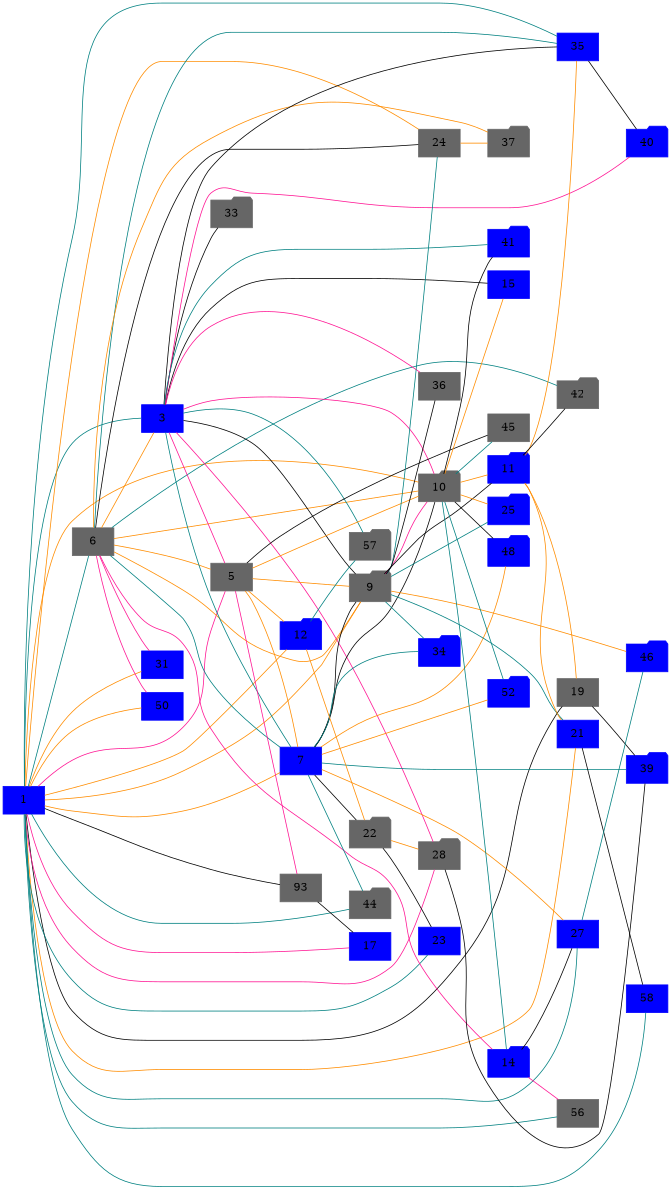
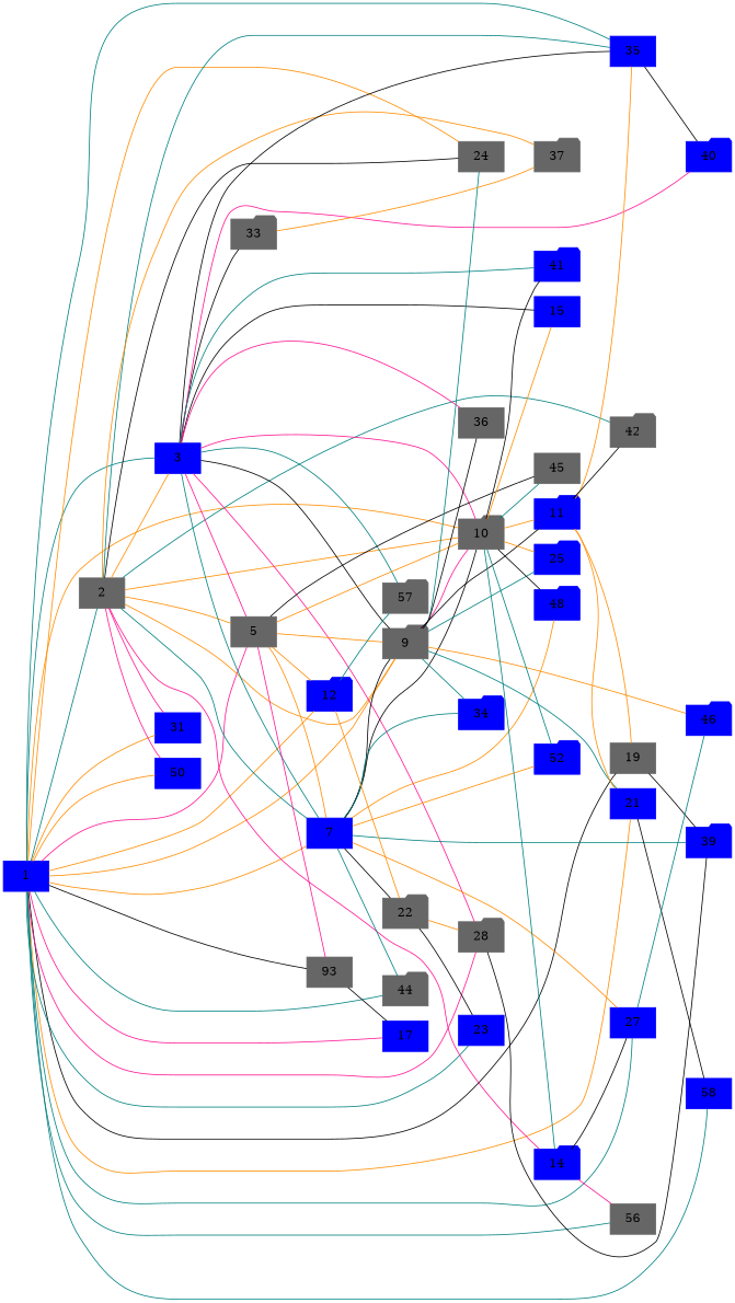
  graph {
    rankdir=LR
    node [color=blue shape=box style=filled]
    edge [color=darkorange]
    1 [super="+6"]
-   2 [color=gray40 super="+47" label=6]
+   2 [color=gray40 super="+47"]
    3 [super="+4"]
    5 [color=gray40 super="+16"]
    7 [super="+8"]
    9 [color=gray40 shape=folder super="+20"]
    10 [color=gray40 shape=folder super="+49"]
    12 [shape=folder super="+55"]
    n9 [color=gray40 label=93 super="+29"]
    17
    19 [color=gray40 super="+51"]
    21 [super="+53"]
    23
    24 [color=gray40 super="+26"]
    27
    28 [color=gray40 shape=folder super="+54"]
    31
    35 [super="+38"]
    44 [color=gray40 shape=folder]
    50
    56 [color=gray40]
    58
    14 [shape=folder super="+30"]
    37 [color=gray40 shape=folder]
    42 [color=gray40 shape=folder]
    15
    33 [color=gray40 shape=folder]
    36 [color=gray40]
    40 [shape=folder]
    41 [shape=folder]
    57 [color=gray40 shape=folder]
    45 [color=gray40]
    22 [color=gray40 shape=folder super="+32"]
    34 [shape=folder]
    39 [shape=folder super="+43"]
    48 [shape=folder]
    52 [shape=folder]
    11 [shape=folder super="+59"]
    25 [shape=folder]
    46 [shape=folder]
    1 -- 2 [color=teal weight=2]
    1 -- 3 [color=teal weight=4]
    1 -- 5 [color=deeppink weight=2]
    1 -- 7 [weight=4]
    1 -- 9 [weight=2]
    1 -- 10 [weight=3]
    1 -- 12 [weight=2]
    1 -- n9 [color=black weight=2]
    1 -- 17 [color=deeppink]
    1 -- 19 [color=black weight=2]
    1 -- 21
    1 -- 23 [color=teal]
    1 -- 24
    1 -- 27 [color=teal]
    1 -- 28 [color=deeppink]
    1 -- 31
    1 -- 35 [color=teal]
    1 -- 44 [color=teal]
    1 -- 50
    1 -- 56 [color=teal]
    1 -- 58 [color=teal]
    2 -- 3 [weight=2]
    2 -- 5
    2 -- 7 [color=teal weight=2]
    2 -- 9
    2 -- 10
    2 -- 24 [color=black]
    2 -- 31 [color=deeppink]
    2 -- 35 [color=teal weight=2]
    2 -- 50 [color=deeppink]
    2 -- 14 [color=deeppink]
    2 -- 37
    2 -- 42 [color=teal]
    3 -- 5 [color=deeppink weight=2]
    3 -- 7 [color=teal weight=4]
    3 -- 9 [color=black weight=2]
    3 -- 10 [color=deeppink weight=2]
    3 -- 28 [color=deeppink]
    3 -- 35 [color=black]
    3 -- 15 [color=black]
    3 -- 33 [color=black weight=2]
    3 -- 36 [color=deeppink]
    3 -- 40 [color=deeppink]
    3 -- 41 [color=teal]
    3 -- 57 [color=teal]
    5 -- 7 [weight=2]
    5 -- 9
    5 -- 10
    5 -- 12
    5 -- n9 [color=deeppink weight=2]
    5 -- 45 [color=black]
    7 -- 9 [color=black weight=2]
    7 -- 10 [color=black weight=2]
    7 -- 27
    7 -- 44 [color=teal]
    7 -- 22 [color=black weight=2]
    7 -- 34 [color=teal]
    7 -- 39 [color=teal]
    7 -- 48
    7 -- 52
    9 -- 10 [color=deeppink weight=2]
    9 -- 21 [color=teal]
    9 -- 24 [color=teal]
    9 -- 36 [color=black]
    9 -- 34 [color=teal]
    9 -- 11 [color=black]
    9 -- 25 [color=teal]
    9 -- 46
    10 -- 14 [color=teal]
    10 -- 15
    10 -- 41 [color=black]
    10 -- 45 [color=teal]
    10 -- 48 [color=black]
    10 -- 52 [color=teal]
    10 -- 11
    10 -- 25
    12 -- 57 [color=teal]
    12 -- 22
    n9 -- 17 [color=black]
    19 -- 39 [color=black]
    21 -- 58 [color=black]
-   24 -- 37
+   33 -- 37
    27 -- 46 [color=teal]
    28 -- 39 [color=black]
    35 -- 40 [color=black]
    14 -- 27 [color=black]
    14 -- 56 [color=deeppink]
    22 -- 23 [color=black]
    22 -- 28
    11 -- 19
    11 -- 21
    11 -- 35
    11 -- 42 [color=black]
  }
